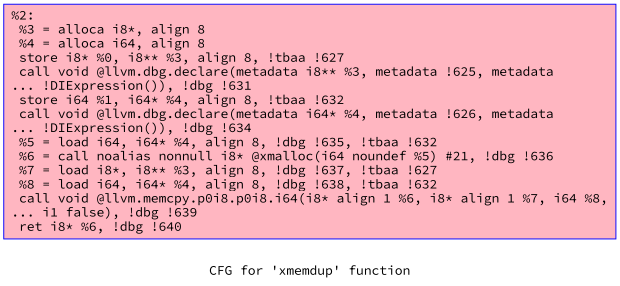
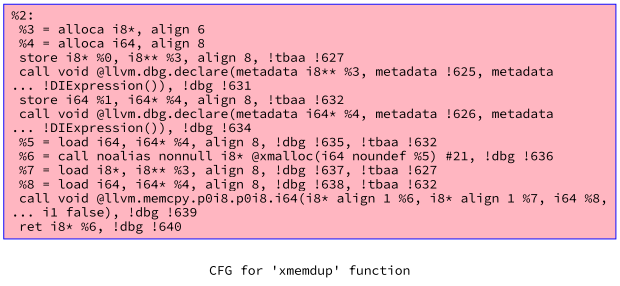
  digraph {
    label="CFG for 'xmemdup' function"
    fontname="Source Code Pro"
-   n1 [color=blue fillcolor=lightpink label="{%2:\l  %3 = alloca i8*, align 8\l  %4 = alloca i64, align 8\l  store i8* %0, i8** %3, align 8, !tbaa !627\l  call void @llvm.dbg.declare(metadata i8** %3, metadata !625, metadata\l... !DIExpression()), !dbg !631\l  store i64 %1, i64* %4, align 8, !tbaa !632\l  call void @llvm.dbg.declare(metadata i64* %4, metadata !626, metadata\l... !DIExpression()), !dbg !634\l  %5 = load i64, i64* %4, align 8, !dbg !635, !tbaa !632\l  %6 = call noalias nonnull i8* @xmalloc(i64 noundef %5) #21, !dbg !636\l  %7 = load i8*, i8** %3, align 8, !dbg !637, !tbaa !627\l  %8 = load i64, i64* %4, align 8, !dbg !638, !tbaa !632\l  call void @llvm.memcpy.p0i8.p0i8.i64(i8* align 1 %6, i8* align 1 %7, i64 %8,\l... i1 false), !dbg !639\l  ret i8* %6, !dbg !640\l}" shape=record style=filled fontname="Source Code Pro"]
+   n1 [color=blue fillcolor=lightpink label="{%2:\l  %3 = alloca i8*, align 6\l  %4 = alloca i64, align 8\l  store i8* %0, i8** %3, align 8, !tbaa !627\l  call void @llvm.dbg.declare(metadata i8** %3, metadata !625, metadata\l... !DIExpression()), !dbg !631\l  store i64 %1, i64* %4, align 8, !tbaa !632\l  call void @llvm.dbg.declare(metadata i64* %4, metadata !626, metadata\l... !DIExpression()), !dbg !634\l  %5 = load i64, i64* %4, align 8, !dbg !635, !tbaa !632\l  %6 = call noalias nonnull i8* @xmalloc(i64 noundef %5) #21, !dbg !636\l  %7 = load i8*, i8** %3, align 8, !dbg !637, !tbaa !627\l  %8 = load i64, i64* %4, align 8, !dbg !638, !tbaa !632\l  call void @llvm.memcpy.p0i8.p0i8.i64(i8* align 1 %6, i8* align 1 %7, i64 %8,\l... i1 false), !dbg !639\l  ret i8* %6, !dbg !640\l}" shape=record style=filled fontname="Source Code Pro"]
  }
